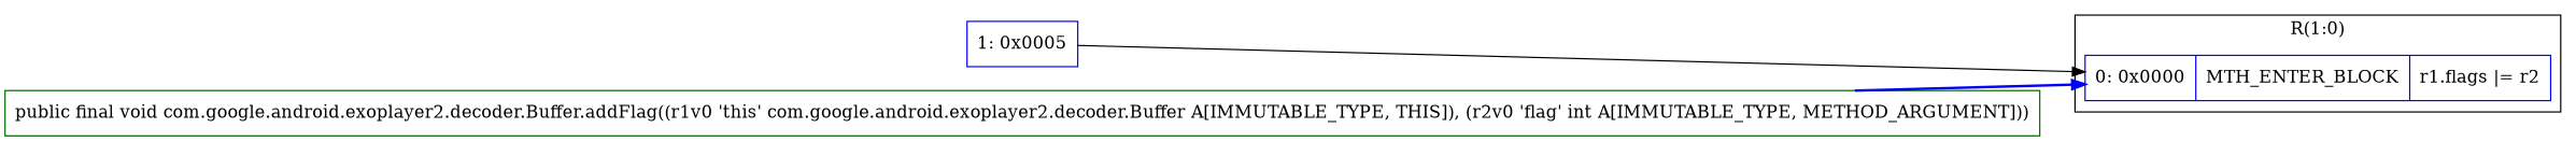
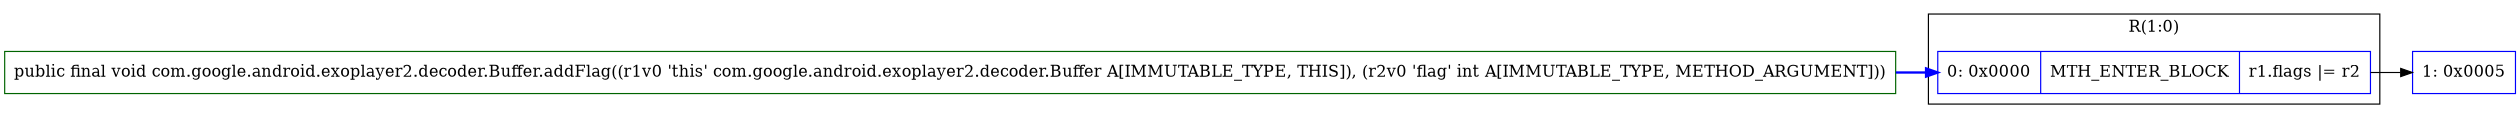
  digraph {
    rankdir=LR
    node [color=blue shape=record]
    edge [arrowhead=normal]
    n1 [label="{0\:\ 0x0000|MTH_ENTER_BLOCK\l|r1.flags \|= r2\l}"]
    n2 [label="{1\:\ 0x0005}"]
    n3 [label="{public final void com.google.android.exoplayer2.decoder.Buffer.addFlag((r1v0 'this' com.google.android.exoplayer2.decoder.Buffer A[IMMUTABLE_TYPE, THIS]), (r2v0 'flag' int A[IMMUTABLE_TYPE, METHOD_ARGUMENT])) }" color=darkgreen]
    subgraph cluster_1 {
      label="R(1:0)"
      n1
    }
-   n2 -> n1 [color=black style=solid]
+   n1 -> n2 [color=black style=solid]
    n3 -> n1 [color=blue style=bold]
  }
